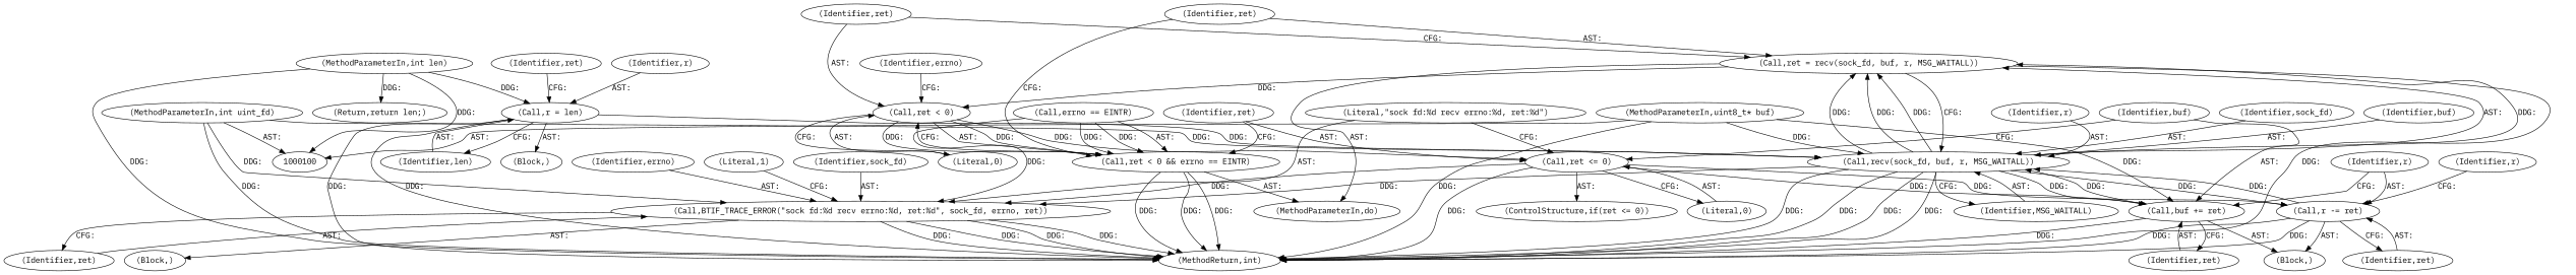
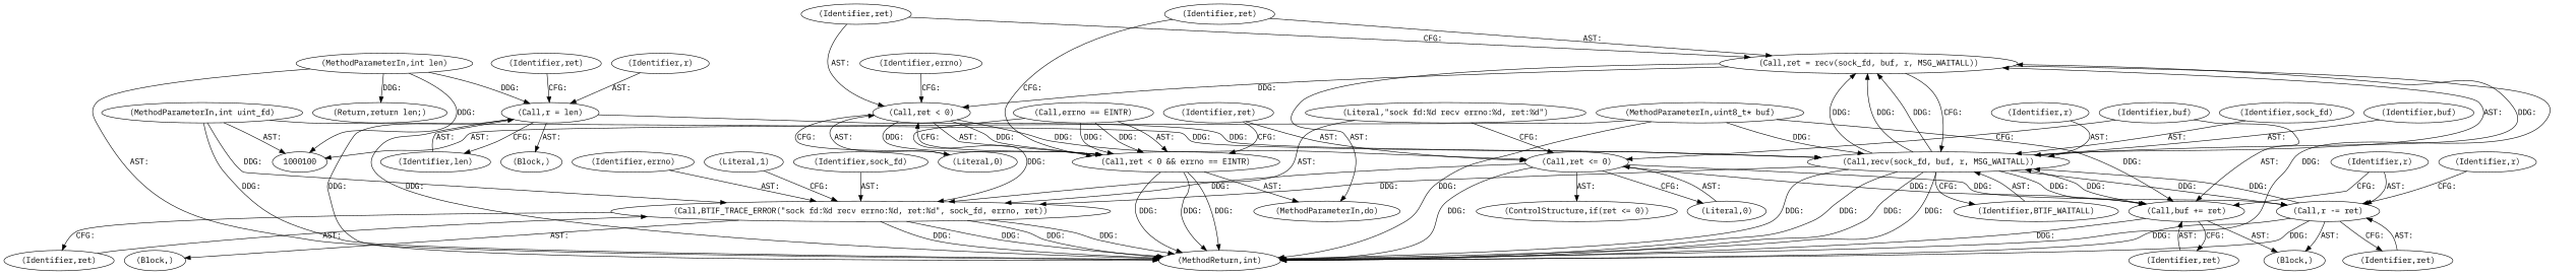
  digraph {
    fontname="IBM Plex Mono"
    node [fontname="IBM Plex Mono"]
    edge [fontname="IBM Plex Mono"]
    n1 [label="(Call,ret = recv(sock_fd, buf, r, MSG_WAITALL))"]
    n2 [label="(Call,recv(sock_fd, buf, r, MSG_WAITALL))"]
    n3 [label="(Call,ret < 0)"]
    n4 [label="(MethodParameterIn,do)"]
    n5 [label="(MethodReturn,int)"]
    n6 [label="(Call,buf += ret)"]
    n7 [label="(Call,r -= ret)"]
    n8 [label="(Call,BTIF_TRACE_ERROR(\"sock fd:%d recv errno:%d, ret:%d\", sock_fd, errno, ret))"]
-   n9 [label="(Identifier,MSG_WAITALL)"]
+   n9 [label="(Identifier,BTIF_WAITALL)"]
    n10 [label="(Call,ret <= 0)"]
    n11 [label="(Call,ret < 0 && errno == EINTR)"]
    n12 [label="(Literal,0)"]
    n13 [label="(Block,)"]
    n14 [label="(Identifier,ret)"]
    n15 [label="(Identifier,ret)"]
    n16 [label="(Identifier,ret)"]
    n17 [label="(Block,)"]
    n18 [label="(MethodParameterIn,int uint_fd)"]
    1000100
    n20 [label="(Literal,0)"]
    n21 [label="(ControlStructure,if(ret <= 0))"]
    n22 [label="(MethodParameterIn,uint8_t* buf)"]
    n23 [label="(Call,r = len)"]
    n24 [label="(Identifier,len)"]
    n25 [label="(Block,)"]
    n26 [label="(MethodParameterIn,int len)"]
    n27 [label="(Return,return len;)"]
    n28 [label="(Call,errno == EINTR)"]
    n29 [label="(Identifier,ret)"]
    n30 [label="(Identifier,r)"]
    n31 [label="(Identifier,r)"]
    n32 [label="(Identifier,ret)"]
    n33 [label="(Identifier,errno)"]
    n34 [label="(Literal,\"sock fd:%d recv errno:%d, ret:%d\")"]
    n35 [label="(Identifier,ret)"]
    n36 [label="(Identifier,errno)"]
    n37 [label="(Literal,1)"]
    n38 [label="(Identifier,r)"]
    n39 [label="(Identifier,buf)"]
    n40 [label="(Identifier,sock_fd)"]
    n41 [label="(Identifier,ret)"]
    n42 [label="(Identifier,sock_fd)"]
    n43 [label="(Identifier,r)"]
    n44 [label="(Identifier,buf)"]
    n1 -> n2 [label="CFG: "]
    n1 -> n3 [label="DDG: "]
    n1 -> n4 [label="AST: "]
    n1 -> n5 [label="DDG: "]
    n2 -> n1 [label="AST: "]
    n2 -> n1 [label="DDG: "]
    n2 -> n1 [label="DDG: "]
    n2 -> n1 [label="DDG: "]
    n2 -> n1 [label="DDG: "]
    n2 -> n5 [label="DDG: "]
    n2 -> n5 [label="DDG: "]
    n2 -> n5 [label="DDG: "]
    n2 -> n5 [label="DDG: "]
    n2 -> n6 [label="DDG: "]
    n2 -> n7 [label="DDG: "]
    n2 -> n8 [label="DDG: "]
    n2 -> n9 [label="CFG: "]
    n3 -> n10 [label="DDG: "]
    n3 -> n11 [label="AST: "]
    n3 -> n11 [label="DDG: "]
    n3 -> n11 [label="DDG: "]
    n3 -> n12 [label="CFG: "]
    n6 -> n2 [label="DDG: "]
    n6 -> n5 [label="DDG: "]
    n6 -> n13 [label="AST: "]
    n6 -> n14 [label="CFG: "]
    n7 -> n2 [label="DDG: "]
    n7 -> n5 [label="DDG: "]
    n7 -> n5 [label="DDG: "]
    n7 -> n13 [label="AST: "]
    n7 -> n15 [label="CFG: "]
    n8 -> n5 [label="DDG: "]
    n8 -> n5 [label="DDG: "]
    n8 -> n5 [label="DDG: "]
    n8 -> n5 [label="DDG: "]
    n8 -> n16 [label="CFG: "]
    n8 -> n17 [label="AST: "]
    n9 -> n2 [label="AST: "]
    n10 -> n5 [label="DDG: "]
    n10 -> n6 [label="DDG: "]
    n10 -> n7 [label="DDG: "]
    n10 -> n8 [label="DDG: "]
    n10 -> n20 [label="CFG: "]
    n10 -> n21 [label="AST: "]
    n11 -> n3 [label="CFG: "]
    n11 -> n4 [label="AST: "]
    n11 -> n5 [label="DDG: "]
    n11 -> n5 [label="DDG: "]
    n11 -> n5 [label="DDG: "]
    n12 -> n3 [label="AST: "]
    n14 -> n6 [label="AST: "]
    n15 -> n7 [label="AST: "]
    n16 -> n8 [label="AST: "]
    n18 -> n2 [label="DDG: "]
    n18 -> n5 [label="DDG: "]
    n18 -> n8 [label="DDG: "]
    n18 -> 1000100 [label="AST: "]
    n20 -> n10 [label="AST: "]
    n22 -> n2 [label="DDG: "]
    n22 -> n5 [label="DDG: "]
    n22 -> n6 [label="DDG: "]
    n22 -> 1000100 [label="AST: "]
    n23 -> n2 [label="DDG: "]
    n23 -> n5 [label="DDG: "]
    n23 -> n5 [label="DDG: "]
    n23 -> n24 [label="CFG: "]
    n23 -> n25 [label="AST: "]
    n24 -> n23 [label="AST: "]
-   n26 -> n5 [label="DDG: "]
+   n26 -> n5 [label="AST: "]
    n26 -> 1000100 [label="DDG: "]
    n26 -> n23 [label="DDG: "]
    n26 -> n27 [label="DDG: "]
    n28 -> n8 [label="DDG: "]
    n28 -> n11 [label="AST: "]
    n28 -> n11 [label="DDG: "]
    n28 -> n11 [label="DDG: "]
    n29 -> n10 [label="AST: "]
    n29 -> n11 [label="CFG: "]
    n30 -> n2 [label="AST: "]
    n31 -> n7 [label="CFG: "]
    n32 -> n1 [label="AST: "]
    n32 -> n11 [label="CFG: "]
    n33 -> n8 [label="AST: "]
    n34 -> n8 [label="AST: "]
    n34 -> n10 [label="CFG: "]
    n35 -> n1 [label="CFG: "]
    n35 -> n3 [label="AST: "]
    n36 -> n3 [label="CFG: "]
    n37 -> n8 [label="CFG: "]
    n38 -> n23 [label="AST: "]
    n39 -> n6 [label="AST: "]
    n39 -> n10 [label="CFG: "]
    n40 -> n2 [label="AST: "]
    n41 -> n23 [label="CFG: "]
    n42 -> n8 [label="AST: "]
    n43 -> n6 [label="CFG: "]
    n43 -> n7 [label="AST: "]
    n44 -> n2 [label="AST: "]
  }
